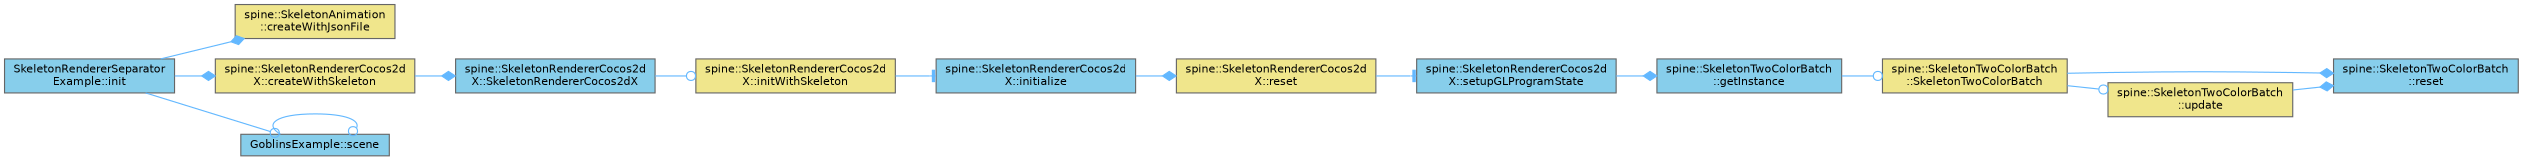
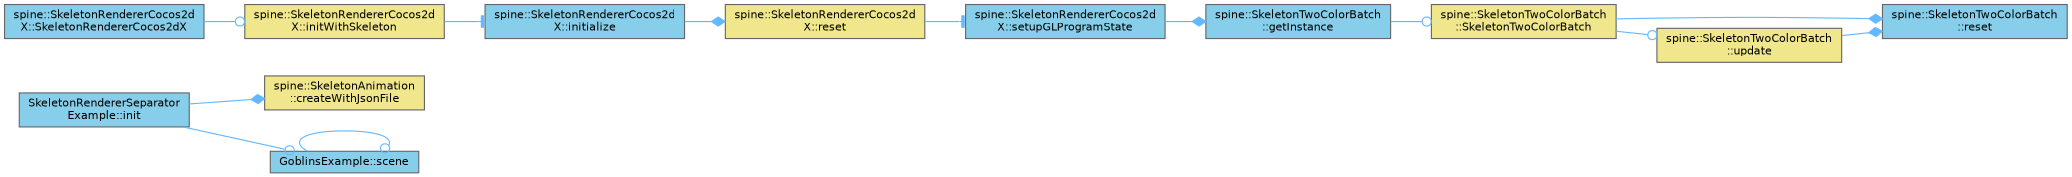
  digraph {
    rankdir=LR
    node [color=grey40 fillcolor=skyblue fontname=Helvetica fontsize=10 shape=box style=filled]
    edge [arrowhead=diamond color=steelblue1 fontname=Helvetica fontsize=10 labelfontname=Helvetica labelfontsize=10 style=solid]
    n1 [color=gray40 fontcolor=black height=0.2 label="SkeletonRendererSeparator\lExample::init" width=0.4]
    n2 [fillcolor=khaki height=0.2 label="spine::SkeletonAnimation\l::createWithJsonFile" width=0.4]
-   n3 [fillcolor=khaki height=0.2 label="spine::SkeletonRendererCocos2d\lX::createWithSkeleton" width=0.4]
    n4 [height=0.2 label="GoblinsExample::scene" width=0.4]
    n5 [height=0.2 label="spine::SkeletonRendererCocos2d\lX::SkeletonRendererCocos2dX" width=0.4]
    n6 [fillcolor=khaki height=0.2 label="spine::SkeletonRendererCocos2d\lX::initWithSkeleton" width=0.4]
    n7 [height=0.2 label="spine::SkeletonRendererCocos2d\lX::initialize" width=0.4]
    n8 [fillcolor=khaki height=0.2 label="spine::SkeletonRendererCocos2d\lX::reset" width=0.4]
    n9 [height=0.2 label="spine::SkeletonRendererCocos2d\lX::setupGLProgramState" width=0.4]
    n10 [height=0.2 label="spine::SkeletonTwoColorBatch\l::getInstance" width=0.4]
    n11 [fillcolor=khaki height=0.2 label="spine::SkeletonTwoColorBatch\l::SkeletonTwoColorBatch" width=0.4]
    n12 [height=0.2 label="spine::SkeletonTwoColorBatch\l::reset" width=0.4]
    n13 [fillcolor=khaki height=0.2 label="spine::SkeletonTwoColorBatch\l::update" width=0.4]
    n1 -> n2
-   n1 -> n3
    n1 -> n4 [arrowhead=odot]
-   n3 -> n5
    n4 -> n4 [arrowhead=odot]
    n5 -> n6 [arrowhead=odot]
    n6 -> n7 [arrowhead=tee]
    n7 -> n8
    n8 -> n9 [arrowhead=tee]
    n9 -> n10
    n10 -> n11 [arrowhead=odot]
    n11 -> n12
    n11 -> n13 [arrowhead=odot]
    n13 -> n12
  }
